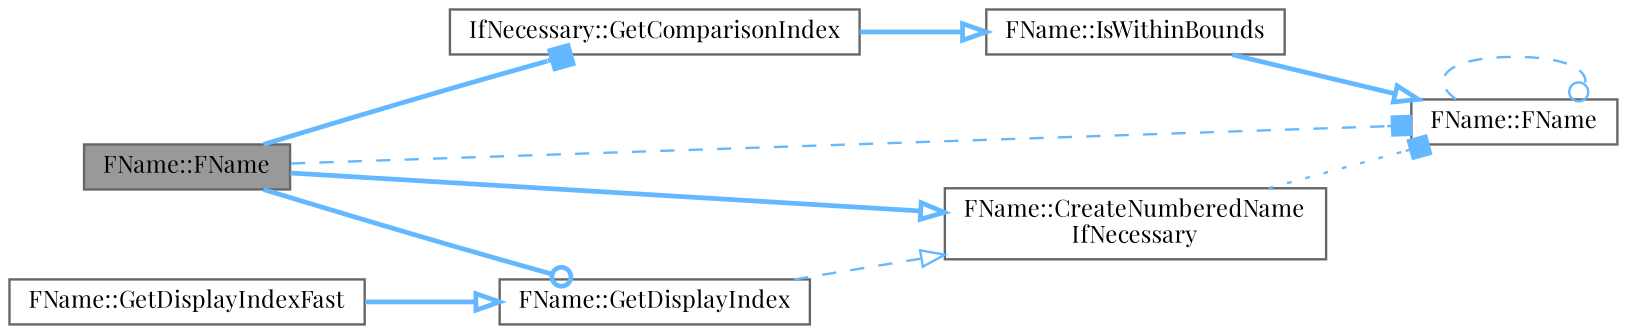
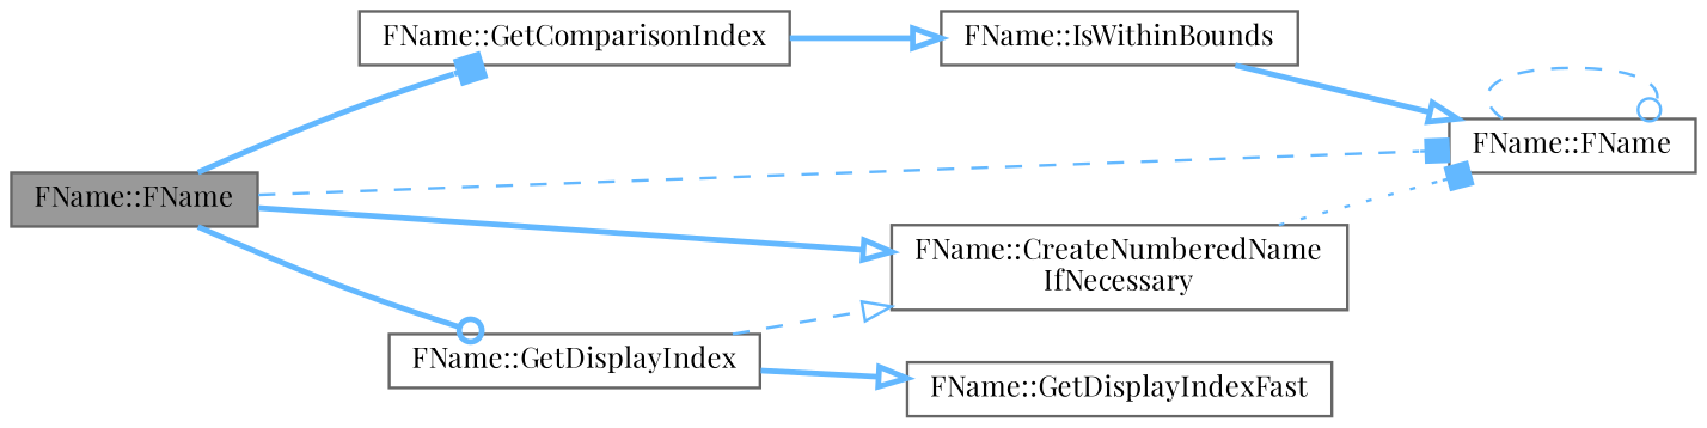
  digraph {
    fontname="Playfair Display"
    rankdir=LR
    node [color=grey40 fillcolor=white fontname="Playfair Display" fontsize=10 shape=box style=filled]
    edge [arrowhead=onormal color=steelblue1 fontname="Playfair Display" fontsize=10 labelfontname=Helvetica labelfontsize=10 style=bold]
    n1 [color=gray40 fillcolor=grey60 fontcolor=black height=0.2 label="FName::FName" width=0.4]
    n2 [height=0.2 label="FName::FName" width=0.4]
    n3 [height=0.2 label="FName::CreateNumberedName\lIfNecessary" width=0.4]
-   n4 [height=0.2 label="IfNecessary::GetComparisonIndex" width=0.4]
+   n4 [height=0.2 label="FName::GetComparisonIndex" width=0.4]
    n5 [height=0.2 label="FName::GetDisplayIndex" width=0.4]
    n6 [height=0.2 label="FName::IsWithinBounds" width=0.4]
    n7 [height=0.2 label="FName::GetDisplayIndexFast" width=0.4]
    n1 -> n2 [arrowhead=box style=dashed]
    n1 -> n3
    n1 -> n4 [arrowhead=box]
    n1 -> n5 [arrowhead=odot]
    n2 -> n2 [arrowhead=odot style=dashed]
    n3 -> n2 [arrowhead=box style=dotted]
    n4 -> n6
    n5 -> n3 [style=dashed]
-   n7 -> n5
+   n5 -> n7
    n6 -> n2
  }
